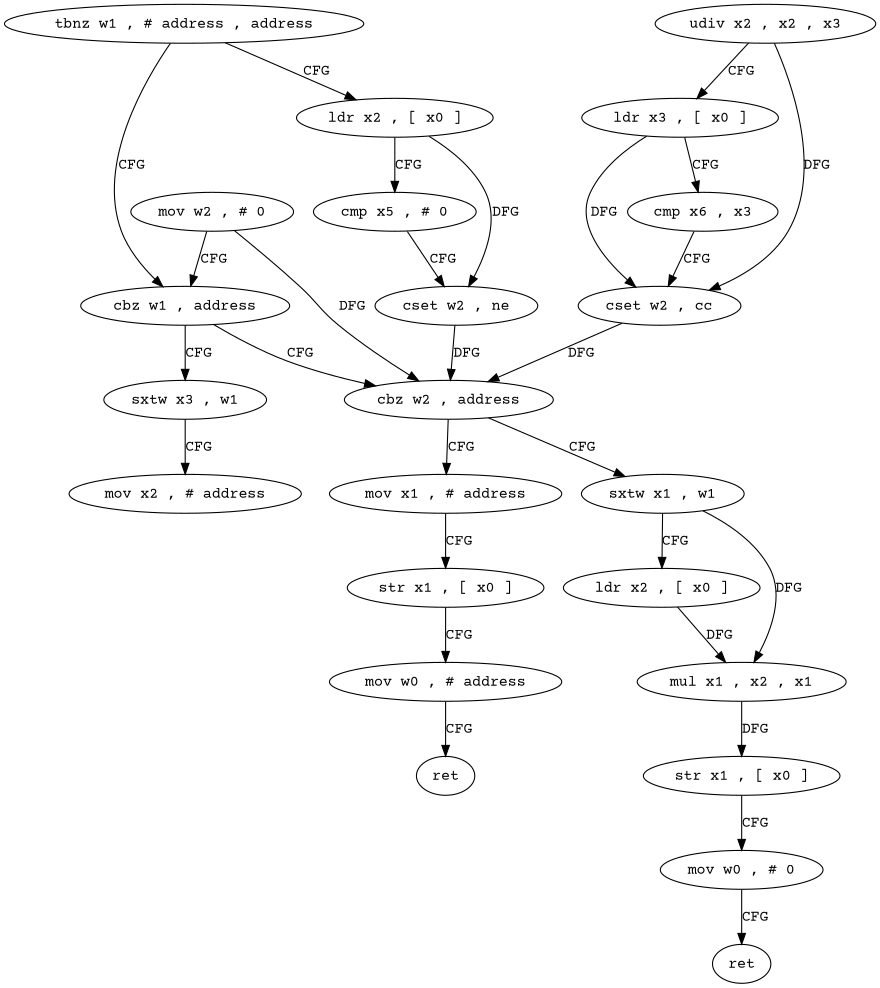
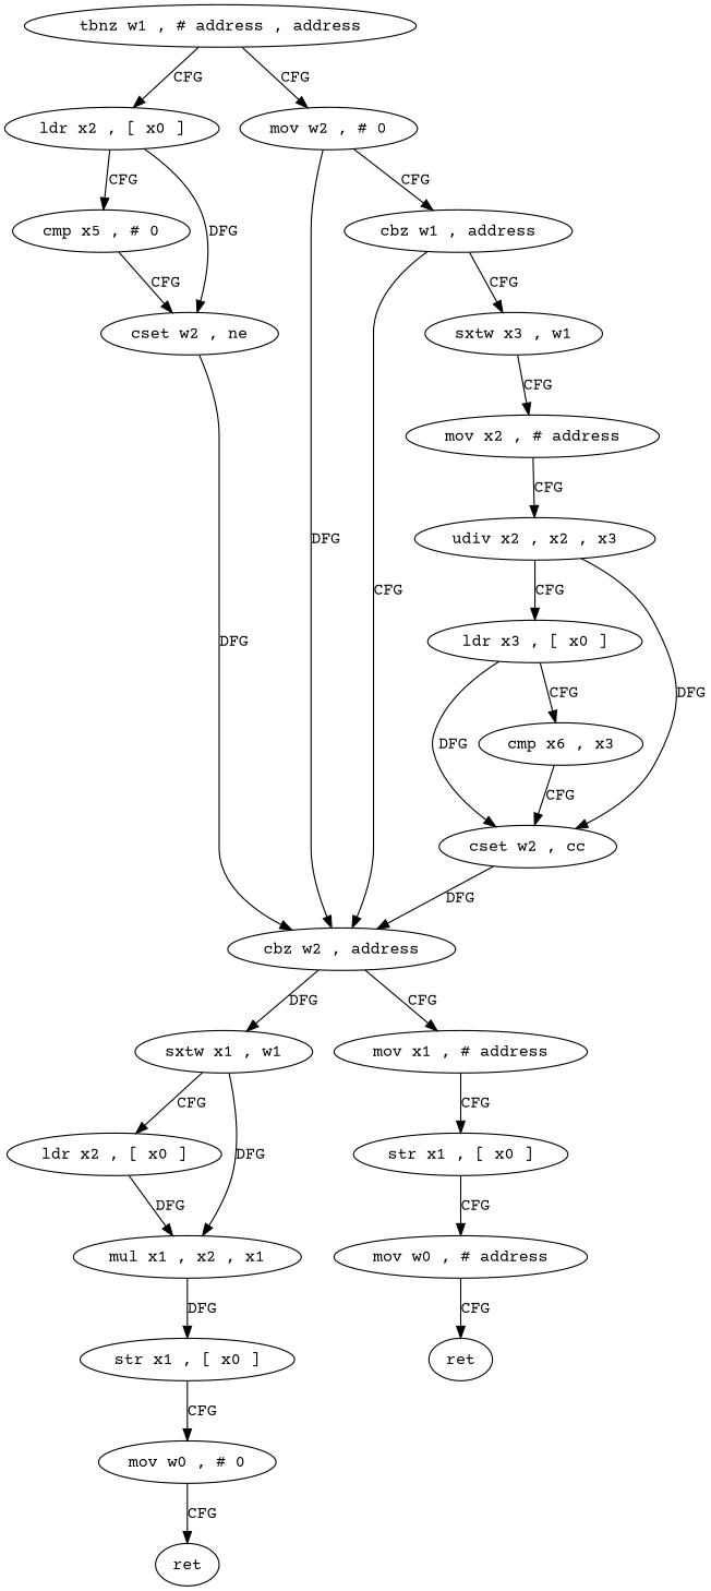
  digraph {
    fontname="Courier Prime"
    node [fontname="Courier Prime"]
    edge [fontname="Courier Prime"]
    n1 [label="tbnz w1 , # address , address"]
    n2 [label="ldr x2 , [ x0 ]"]
    n3 [label="mov w2 , # 0"]
    n4 [label="cmp x5 , # 0"]
    n5 [label="cset w2 , ne"]
    n6 [label="cbz w2 , address"]
    n7 [label="cbz w1 , address"]
    n8 [label="sxtw x1 , w1"]
    n9 [label="mov x1 , # address"]
    n10 [label="sxtw x3 , w1"]
    n11 [label="ldr x2 , [ x0 ]"]
    n12 [label="mul x1 , x2 , x1"]
    n13 [label="str x1 , [ x0 ]"]
    n14 [label="mov x2 , # address"]
    n15 [label="udiv x2 , x2 , x3"]
    n16 [label="ldr x3 , [ x0 ]"]
    n17 [label="cset w2 , cc"]
    n18 [label="str x1 , [ x0 ]"]
    n19 [label="mov w0 , # address"]
    n20 [label="cmp x6 , x3"]
    n21 [label="mov w0 , # 0"]
    n22 [label=ret]
    n23 [label=ret]
    n1 -> n2 [label=CFG]
-   n1 -> n7 [label=CFG]
+   n1 -> n3 [label=CFG]
    n2 -> n4 [label=CFG]
    n2 -> n5 [label=DFG]
    n3 -> n6 [label=DFG]
    n3 -> n7 [label=CFG]
    n4 -> n5 [label=CFG]
    n5 -> n6 [label=DFG]
-   n6 -> n8 [label=CFG]
+   n6 -> n8 [label=DFG]
    n6 -> n9 [label=CFG]
    n7 -> n6 [label=CFG]
    n7 -> n10 [label=CFG]
    n8 -> n11 [label=CFG]
    n8 -> n12 [label=DFG]
    n9 -> n13 [label=CFG]
    n10 -> n14 [label=CFG]
    n11 -> n12 [label=DFG]
    n12 -> n18 [label=DFG]
    n13 -> n19 [label=CFG]
+   n14 -> n15 [label=CFG]
    n15 -> n16 [label=CFG]
    n15 -> n17 [label=DFG]
    n16 -> n17 [label=DFG]
    n16 -> n20 [label=CFG]
    n17 -> n6 [label=DFG]
    n18 -> n21 [label=CFG]
    n19 -> n23 [label=CFG]
    n20 -> n17 [label=CFG]
    n21 -> n22 [label=CFG]
  }
